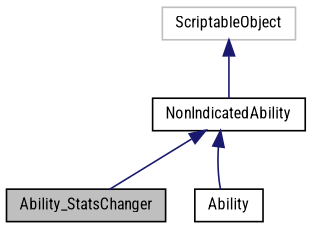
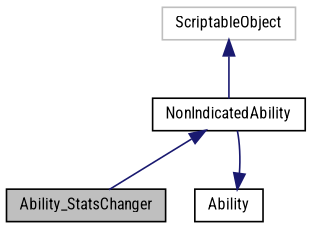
  digraph {
    fontname="Roboto Condensed"
    node [color=black fillcolor=white fontname="Roboto Condensed" fontsize=10 shape=record style=filled]
    edge [color=midnightblue dir=back fontname="Roboto Condensed" fontsize=10 labelfontname=Helvetica labelfontsize=10 style=solid]
    n1 [fillcolor=grey75 fontcolor=black height=0.2 label=Ability_StatsChanger width=0.4]
    n2 [height=0.2 label=NonIndicatedAbility width=0.4]
    n3 [height=0.2 label=Ability width=0.4]
    n4 [color=grey75 height=0.2 label=ScriptableObject width=0.4]
    n2 -> n1
-   n2 -> n3
+   n3 -> n2
    n4 -> n2
  }
